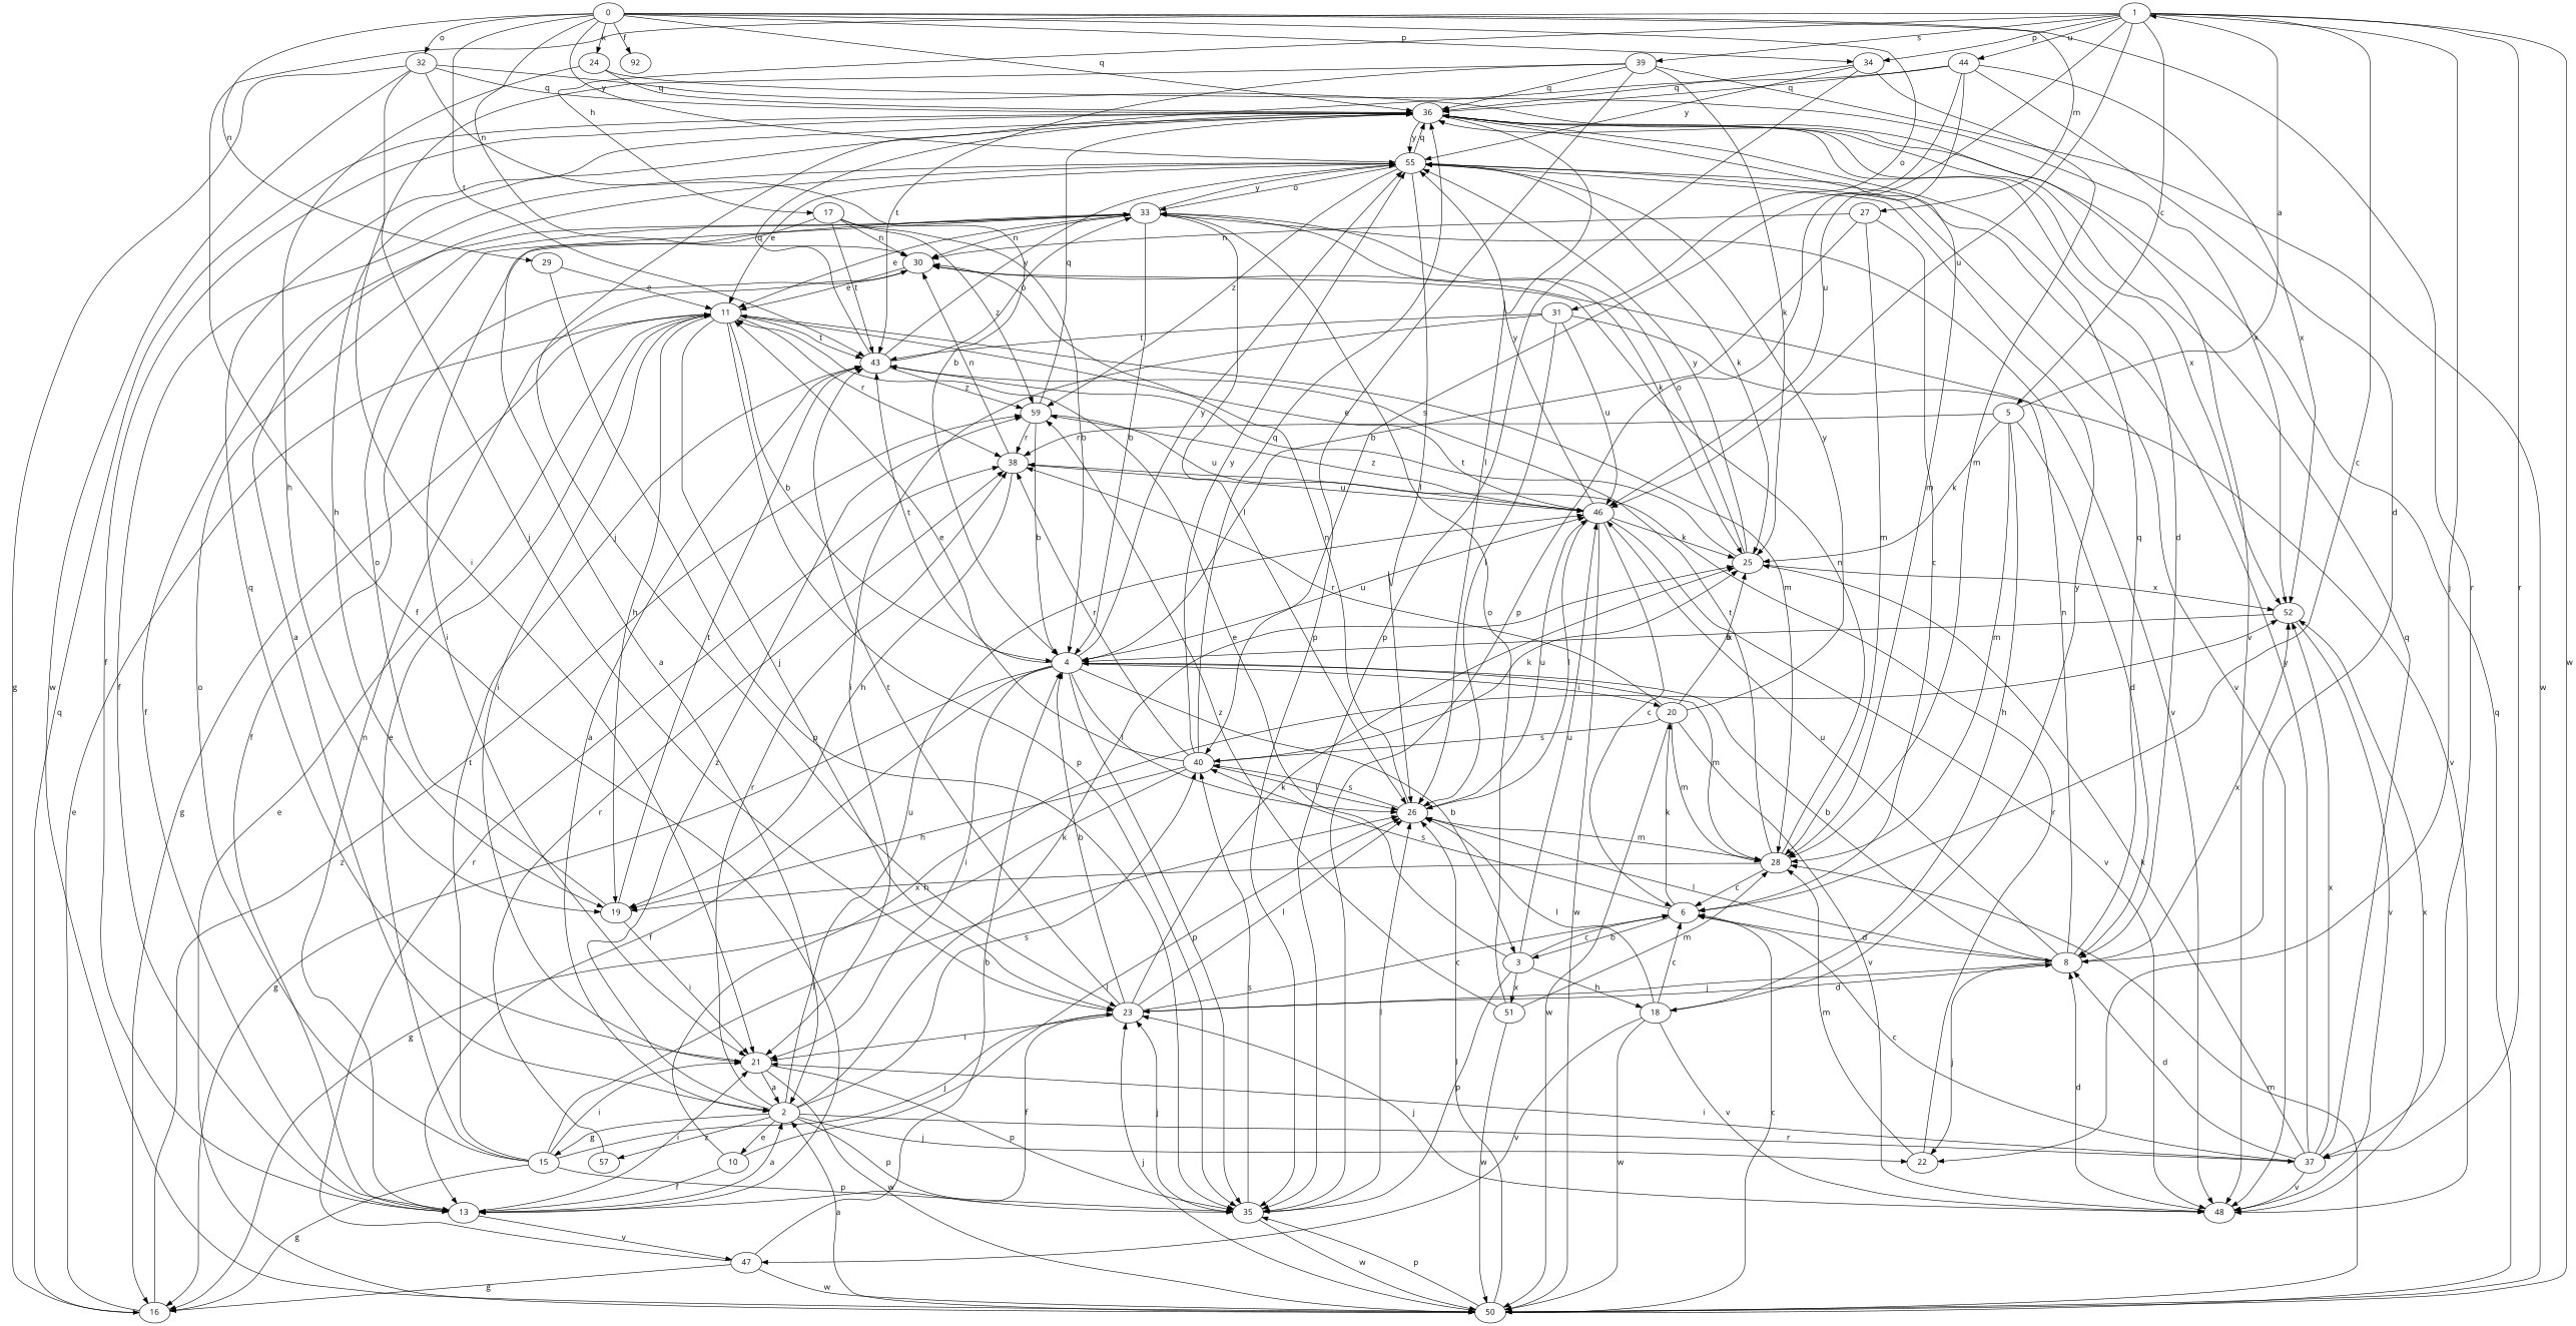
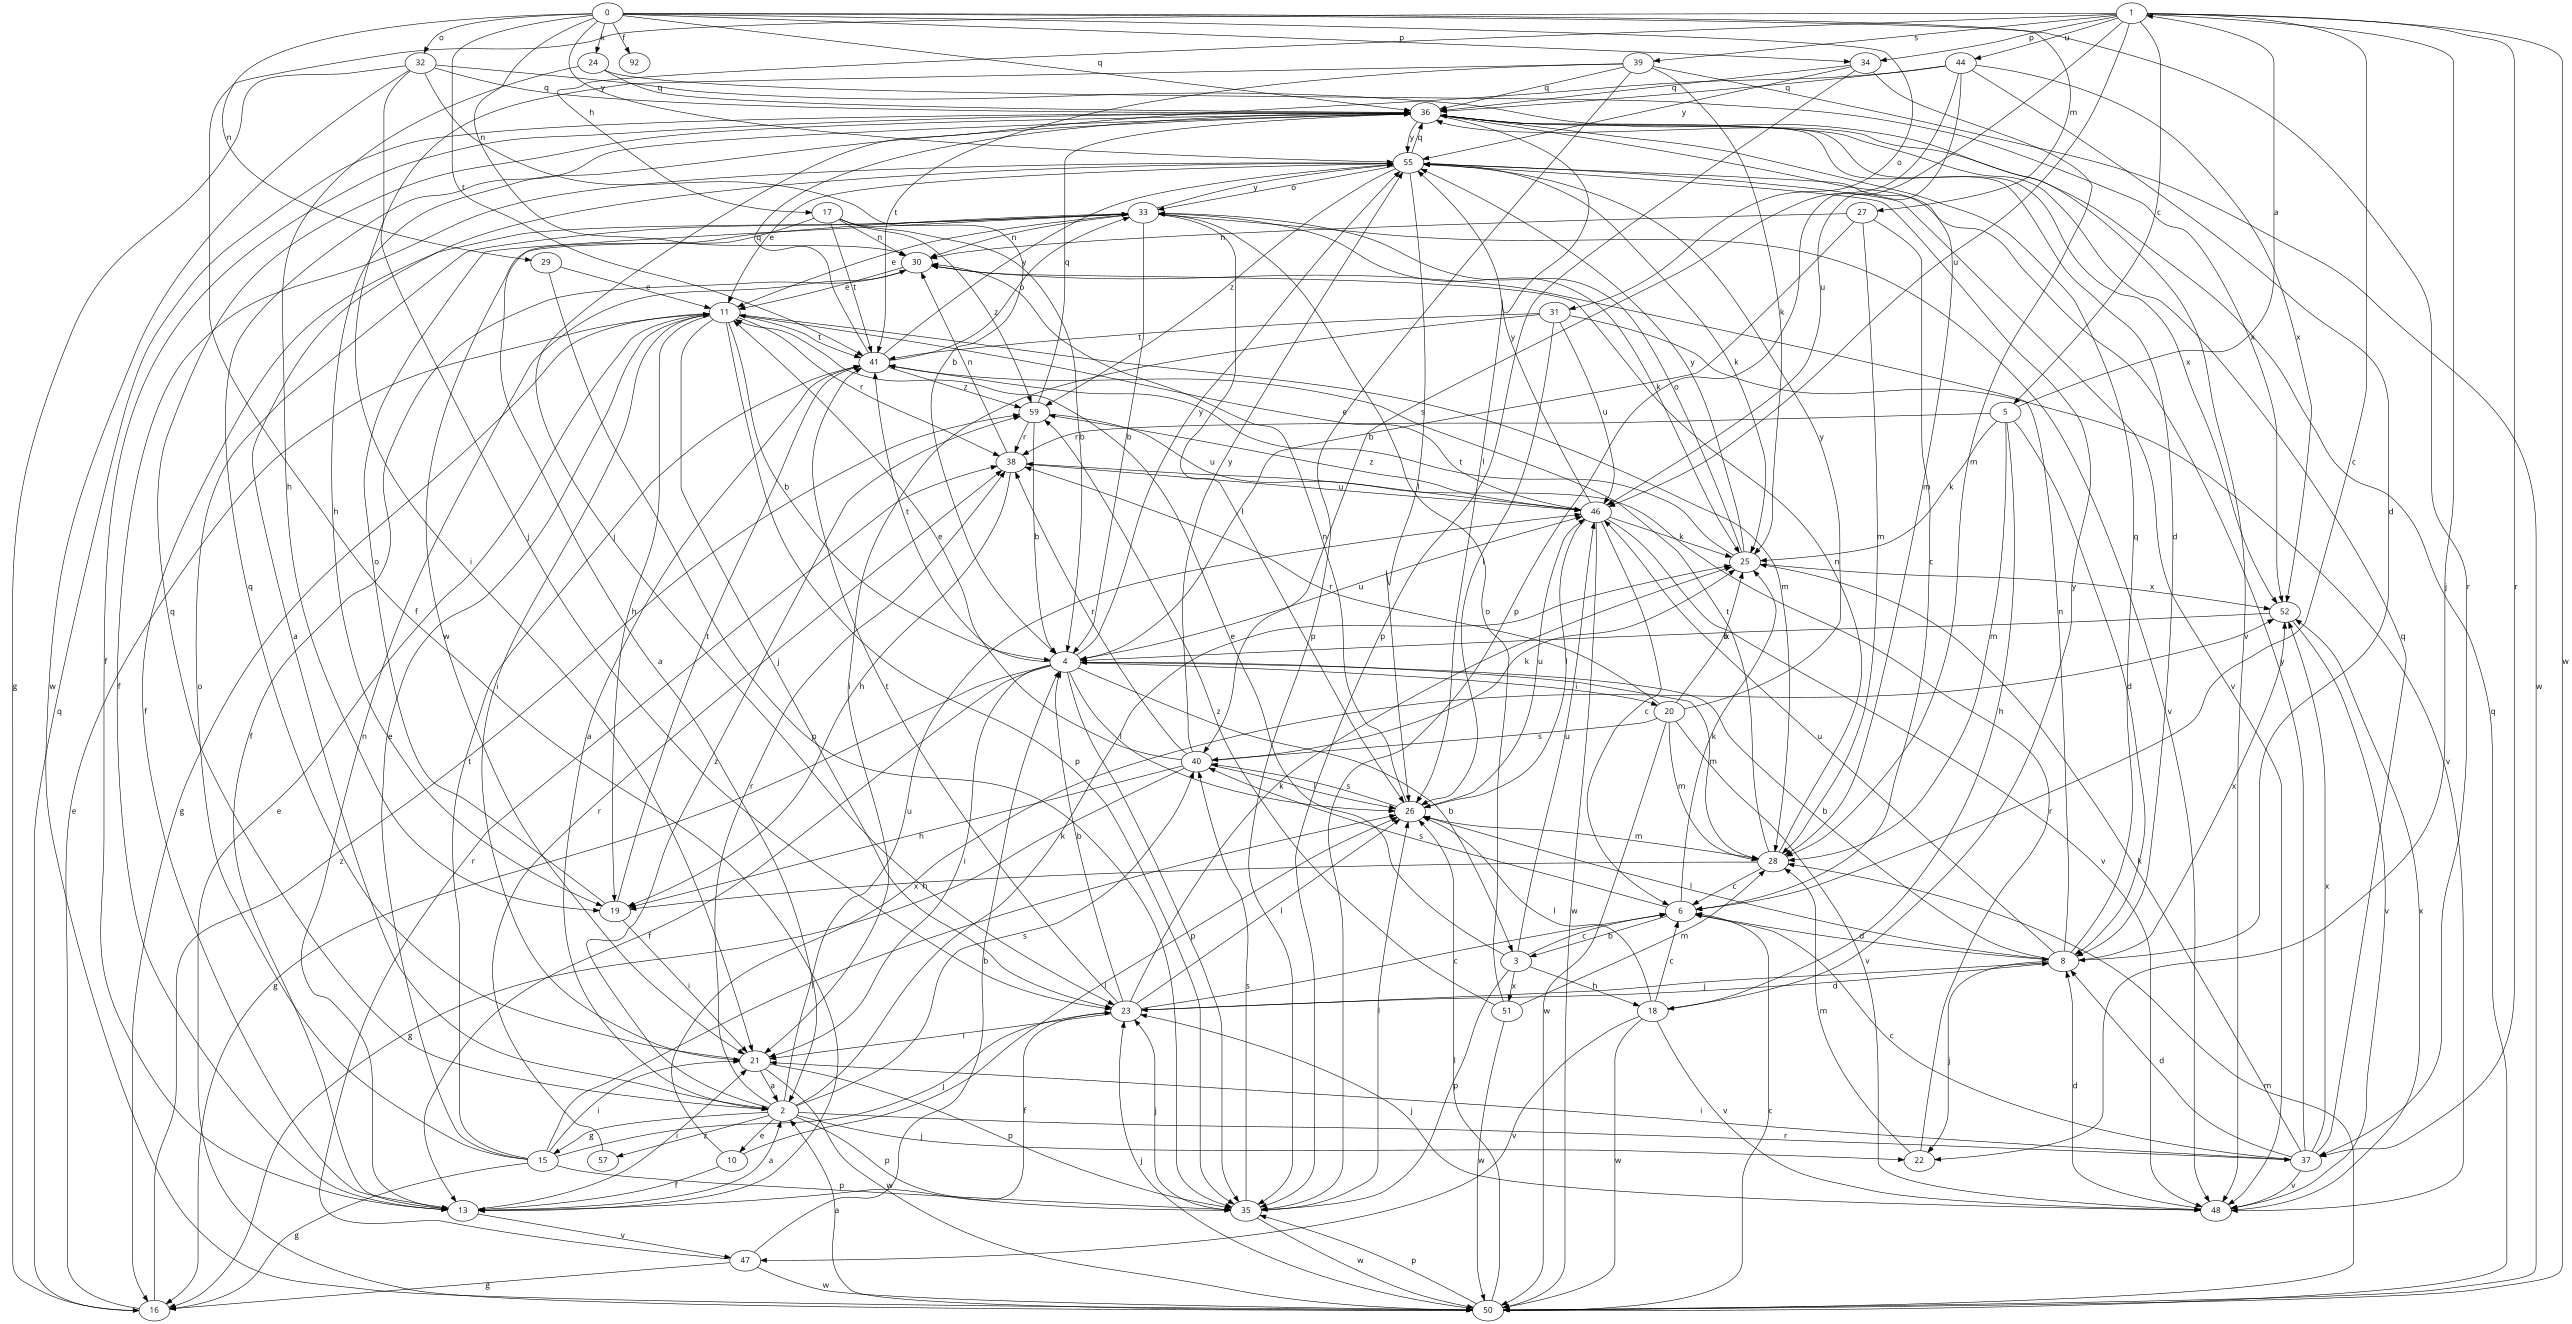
  strict digraph {
    fontname="Open Sans"
    node [fontname="Open Sans"]
    edge [fontname="Open Sans"]
    n1 [label=92]
    0
    24
    27
    29
    30
    31
    32
    34
    36
    37
-   43
+   43 [label=41]
    55
    52
    19
    6
    4
    28
    35
    11
    13
    46
    21
    26
    48
    50
    16
    23
    8
    25
    2
    59
    33
    1
    5
    17
    22
    39
    44
    38
    18
    40
    3
    47
    10
    15
    57
    51
    20
    0 -> n1 [label=f]
    0 -> 24 [label=k]
    0 -> 27 [label=m]
    0 -> 29 [label=n]
    0 -> 30 [label=n]
    0 -> 31 [label=o]
    0 -> 32 [label=o]
    0 -> 34 [label=p]
    0 -> 36 [label=q]
    0 -> 37 [label=r]
    0 -> 43 [label=t]
    0 -> 55 [label=y]
    24 -> 36 [label=q]
    24 -> 52 [label=x]
    24 -> 19 [label=h]
    27 -> 30 [label=n]
    27 -> 6 [label=c]
    27 -> 4 [label=b]
    27 -> 28 [label=m]
    29 -> 35 [label=p]
    29 -> 11 [label=e]
    30 -> 11 [label=e]
    30 -> 13 [label=f]
    31 -> 43 [label=t]
    31 -> 46 [label=u]
    31 -> 21 [label=i]
    31 -> 26 [label=l]
    31 -> 48 [label=v]
    32 -> 36 [label=q]
    32 -> 4 [label=b]
    32 -> 48 [label=v]
    32 -> 50 [label=w]
    32 -> 16 [label=g]
    32 -> 23 [label=j]
    34 -> 36 [label=q]
    34 -> 55 [label=y]
    34 -> 28 [label=m]
    34 -> 35 [label=p]
    36 -> 55 [label=y]
    36 -> 52 [label=x]
    36 -> 19 [label=h]
    36 -> 28 [label=m]
    36 -> 13 [label=f]
    36 -> 26 [label=l]
    36 -> 8 [label=d]
    37 -> 36 [label=q]
    37 -> 55 [label=y]
    37 -> 52 [label=x]
    37 -> 6 [label=c]
    37 -> 21 [label=i]
    37 -> 48 [label=v]
    37 -> 8 [label=d]
    37 -> 25 [label=k]
    43 -> 36 [label=q]
    43 -> 55 [label=y]
    43 -> 2 [label=a]
    43 -> 59 [label=z]
    43 -> 33 [label=o]
    55 -> 36 [label=q]
    55 -> 11 [label=e]
    55 -> 13 [label=f]
    55 -> 26 [label=l]
    55 -> 48 [label=v]
    55 -> 25 [label=k]
    55 -> 2 [label=a]
    55 -> 59 [label=z]
    55 -> 33 [label=o]
    52 -> 4 [label=b]
    52 -> 48 [label=v]
    19 -> 43 [label=t]
    19 -> 21 [label=i]
    19 -> 33 [label=o]
    6 -> 8 [label=d]
-   6 -> 20 [label=k]
+   6 -> 25 [label=k]
    6 -> 40 [label=s]
    6 -> 3 [label=b]
    4 -> 43 [label=t]
    4 -> 55 [label=y]
    4 -> 28 [label=m]
    4 -> 35 [label=p]
    4 -> 13 [label=f]
    4 -> 46 [label=u]
    4 -> 21 [label=i]
    4 -> 26 [label=l]
    4 -> 16 [label=g]
    4 -> 3 [label=b]
    4 -> 20 [label=i]
    28 -> 30 [label=n]
    28 -> 43 [label=t]
    28 -> 19 [label=h]
    28 -> 6 [label=c]
    35 -> 26 [label=l]
    35 -> 50 [label=w]
    35 -> 23 [label=j]
    35 -> 40 [label=s]
    11 -> 43 [label=t]
    11 -> 19 [label=h]
    11 -> 4 [label=b]
    11 -> 28 [label=m]
    11 -> 35 [label=p]
    11 -> 21 [label=i]
    11 -> 16 [label=g]
    11 -> 23 [label=j]
    11 -> 38 [label=r]
    13 -> 30 [label=n]
    13 -> 21 [label=i]
    13 -> 2 [label=a]
    13 -> 47 [label=v]
    46 -> 55 [label=y]
    46 -> 6 [label=c]
    46 -> 11 [label=e]
    46 -> 26 [label=l]
    46 -> 48 [label=v]
    46 -> 50 [label=w]
    46 -> 25 [label=k]
    46 -> 59 [label=z]
    21 -> 36 [label=q]
    21 -> 35 [label=p]
    21 -> 50 [label=w]
    21 -> 2 [label=a]
    26 -> 30 [label=n]
    26 -> 28 [label=m]
    26 -> 46 [label=u]
    26 -> 40 [label=s]
    48 -> 52 [label=x]
    48 -> 23 [label=j]
    48 -> 8 [label=d]
    50 -> 36 [label=q]
    50 -> 6 [label=c]
    50 -> 28 [label=m]
    50 -> 35 [label=p]
    50 -> 11 [label=e]
    50 -> 26 [label=l]
    50 -> 23 [label=j]
    50 -> 2 [label=a]
    16 -> 36 [label=q]
    16 -> 11 [label=e]
    16 -> 59 [label=z]
    23 -> 43 [label=t]
    23 -> 6 [label=c]
    23 -> 4 [label=b]
    23 -> 13 [label=f]
    23 -> 21 [label=i]
    23 -> 26 [label=l]
    23 -> 8 [label=d]
    23 -> 25 [label=k]
    8 -> 30 [label=n]
    8 -> 36 [label=q]
    8 -> 52 [label=x]
    8 -> 4 [label=b]
    8 -> 46 [label=u]
    8 -> 26 [label=l]
    8 -> 23 [label=j]
    8 -> 22 [label=j]
    25 -> 43 [label=t]
    25 -> 55 [label=y]
    25 -> 52 [label=x]
    25 -> 33 [label=o]
-   40 -> 36 [label=q]
+   2 -> 36 [label=q]
    2 -> 37 [label=r]
    2 -> 35 [label=p]
    2 -> 46 [label=u]
    2 -> 25 [label=k]
    2 -> 59 [label=z]
    2 -> 22 [label=j]
    2 -> 38 [label=r]
    2 -> 40 [label=s]
    2 -> 10 [label=e]
    2 -> 15 [label=g]
    2 -> 57 [label=z]
    59 -> 36 [label=q]
    59 -> 4 [label=b]
    59 -> 46 [label=u]
    59 -> 38 [label=r]
    33 -> 30 [label=n]
    33 -> 55 [label=y]
    33 -> 4 [label=b]
    33 -> 11 [label=e]
    33 -> 13 [label=f]
-   33 -> 21 [label=i]
+   33 -> 21 [label=w]
    33 -> 26 [label=l]
    33 -> 48 [label=v]
    33 -> 25 [label=k]
    1 -> 34 [label=p]
    1 -> 37 [label=r]
    1 -> 6 [label=c]
    1 -> 35 [label=p]
    1 -> 13 [label=f]
    1 -> 46 [label=u]
    1 -> 50 [label=w]
    1 -> 5 [label=c]
    1 -> 17 [label=h]
    1 -> 22 [label=j]
    1 -> 39 [label=s]
    1 -> 44 [label=u]
    5 -> 28 [label=m]
    5 -> 8 [label=d]
    5 -> 25 [label=k]
    5 -> 1 [label=a]
    5 -> 38 [label=r]
    5 -> 18 [label=h]
    17 -> 30 [label=n]
    17 -> 43 [label=t]
    17 -> 4 [label=b]
    17 -> 2 [label=a]
    17 -> 59 [label=z]
    22 -> 28 [label=m]
    22 -> 38 [label=r]
    39 -> 36 [label=q]
    39 -> 43 [label=t]
    39 -> 35 [label=p]
    39 -> 21 [label=i]
    39 -> 50 [label=w]
    39 -> 25 [label=k]
    44 -> 36 [label=q]
    44 -> 52 [label=x]
    44 -> 46 [label=u]
    44 -> 23 [label=j]
    44 -> 8 [label=d]
    44 -> 40 [label=s]
    38 -> 30 [label=n]
    38 -> 19 [label=h]
    38 -> 46 [label=u]
    18 -> 55 [label=y]
    18 -> 6 [label=c]
    18 -> 26 [label=l]
    18 -> 48 [label=v]
    18 -> 50 [label=w]
    18 -> 47 [label=v]
    40 -> 55 [label=y]
    40 -> 19 [label=h]
    40 -> 11 [label=e]
    40 -> 26 [label=l]
    40 -> 16 [label=g]
    40 -> 25 [label=k]
    40 -> 38 [label=r]
    3 -> 6 [label=c]
    3 -> 35 [label=p]
    3 -> 11 [label=e]
    3 -> 46 [label=u]
    3 -> 18 [label=h]
    3 -> 51 [label=x]
    47 -> 4 [label=b]
    47 -> 50 [label=w]
    47 -> 16 [label=g]
    47 -> 38 [label=r]
    10 -> 52 [label=x]
    10 -> 13 [label=f]
    10 -> 26 [label=l]
    15 -> 43 [label=t]
    15 -> 35 [label=p]
    15 -> 11 [label=e]
    15 -> 21 [label=i]
    15 -> 26 [label=l]
    15 -> 16 [label=g]
    15 -> 23 [label=j]
    15 -> 33 [label=o]
    57 -> 38 [label=r]
    51 -> 28 [label=m]
    51 -> 50 [label=w]
    51 -> 59 [label=z]
    51 -> 33 [label=o]
    20 -> 55 [label=y]
    20 -> 28 [label=m]
    20 -> 48 [label=v]
    20 -> 50 [label=w]
    20 -> 25 [label=k]
    20 -> 38 [label=r]
    20 -> 40 [label=s]
  }
